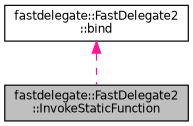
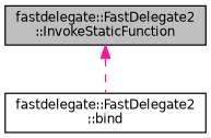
  digraph {
    rankdir=TB
    node [color=black fontname=Helvetica fontsize=10 shape=record style=filled]
    n1 [fillcolor=grey75 fontcolor=black height=0.2 label="fastdelegate::FastDelegate2\l::InvokeStaticFunction" width=0.4]
    n2 [fillcolor=white height=0.2 label="fastdelegate::FastDelegate2\l::bind" width=0.4]
-   n2 -> n1 [color=deeppink dir=back fontname=Helvetica fontsize=10 labelfontname=Helvetica labelfontsize=10 style=dashed]
+   n1 -> n2 [color=deeppink dir=back fontname=Helvetica fontsize=10 labelfontname=Helvetica labelfontsize=10 style=dashed]
  }
